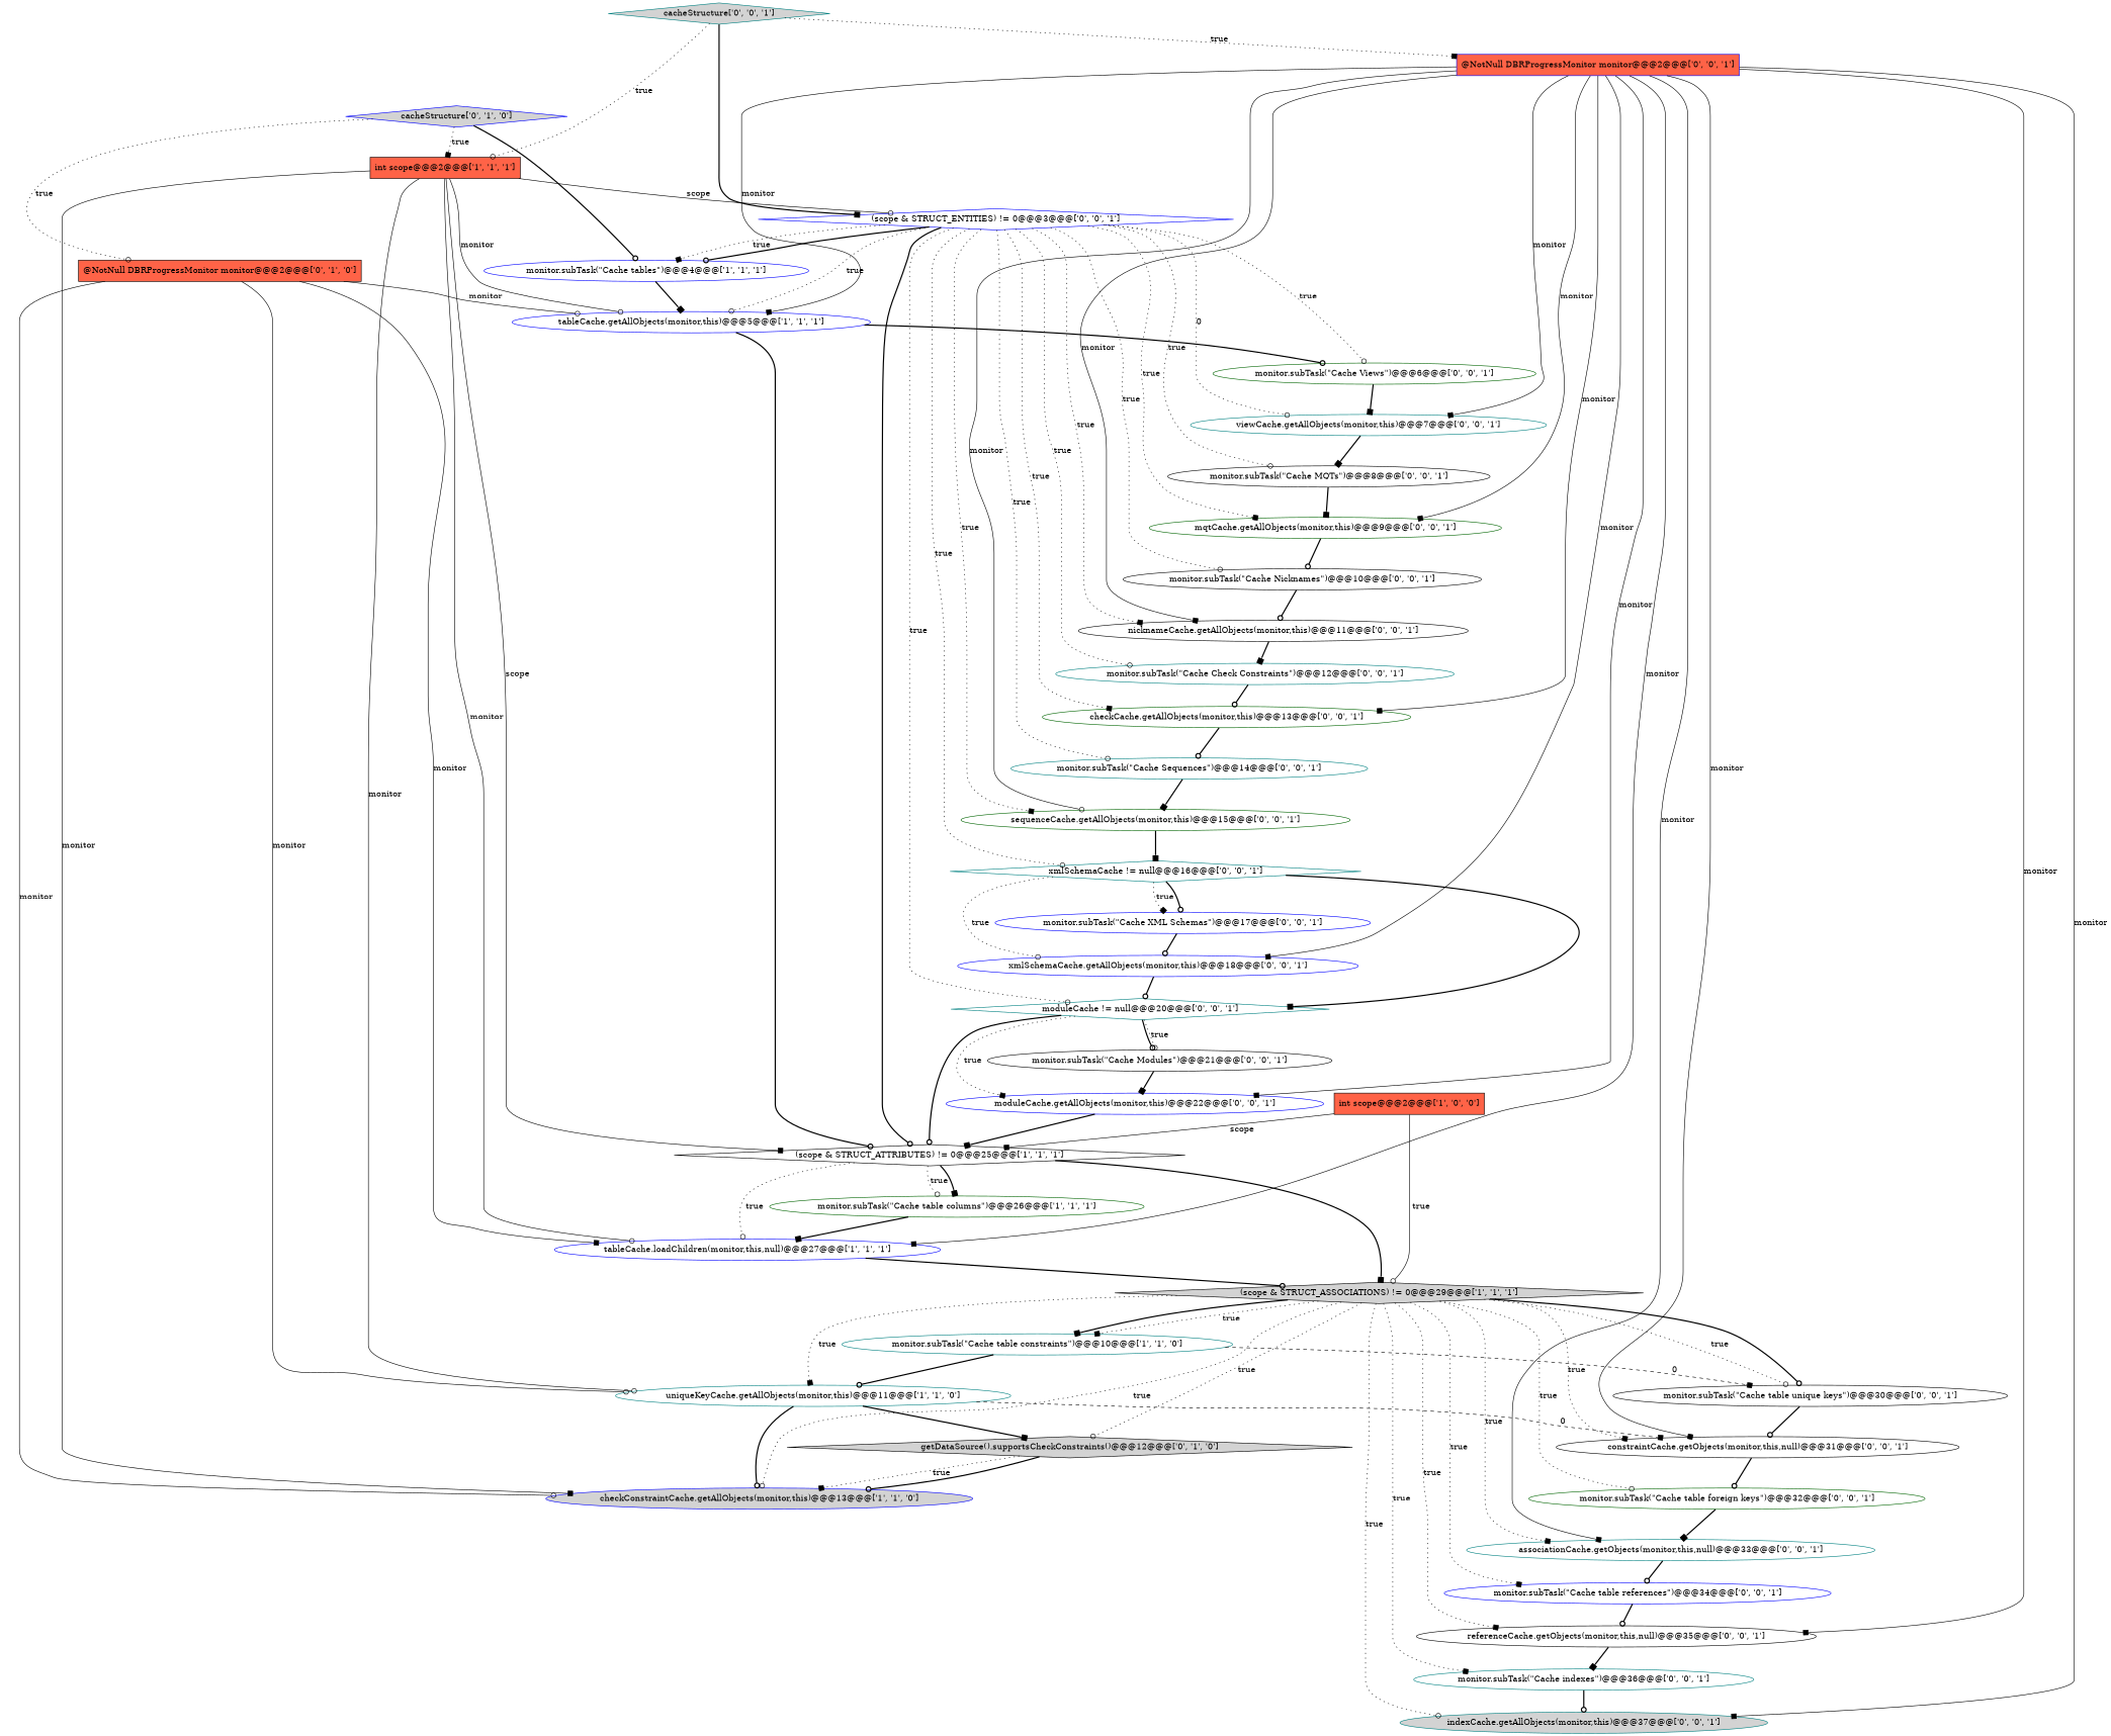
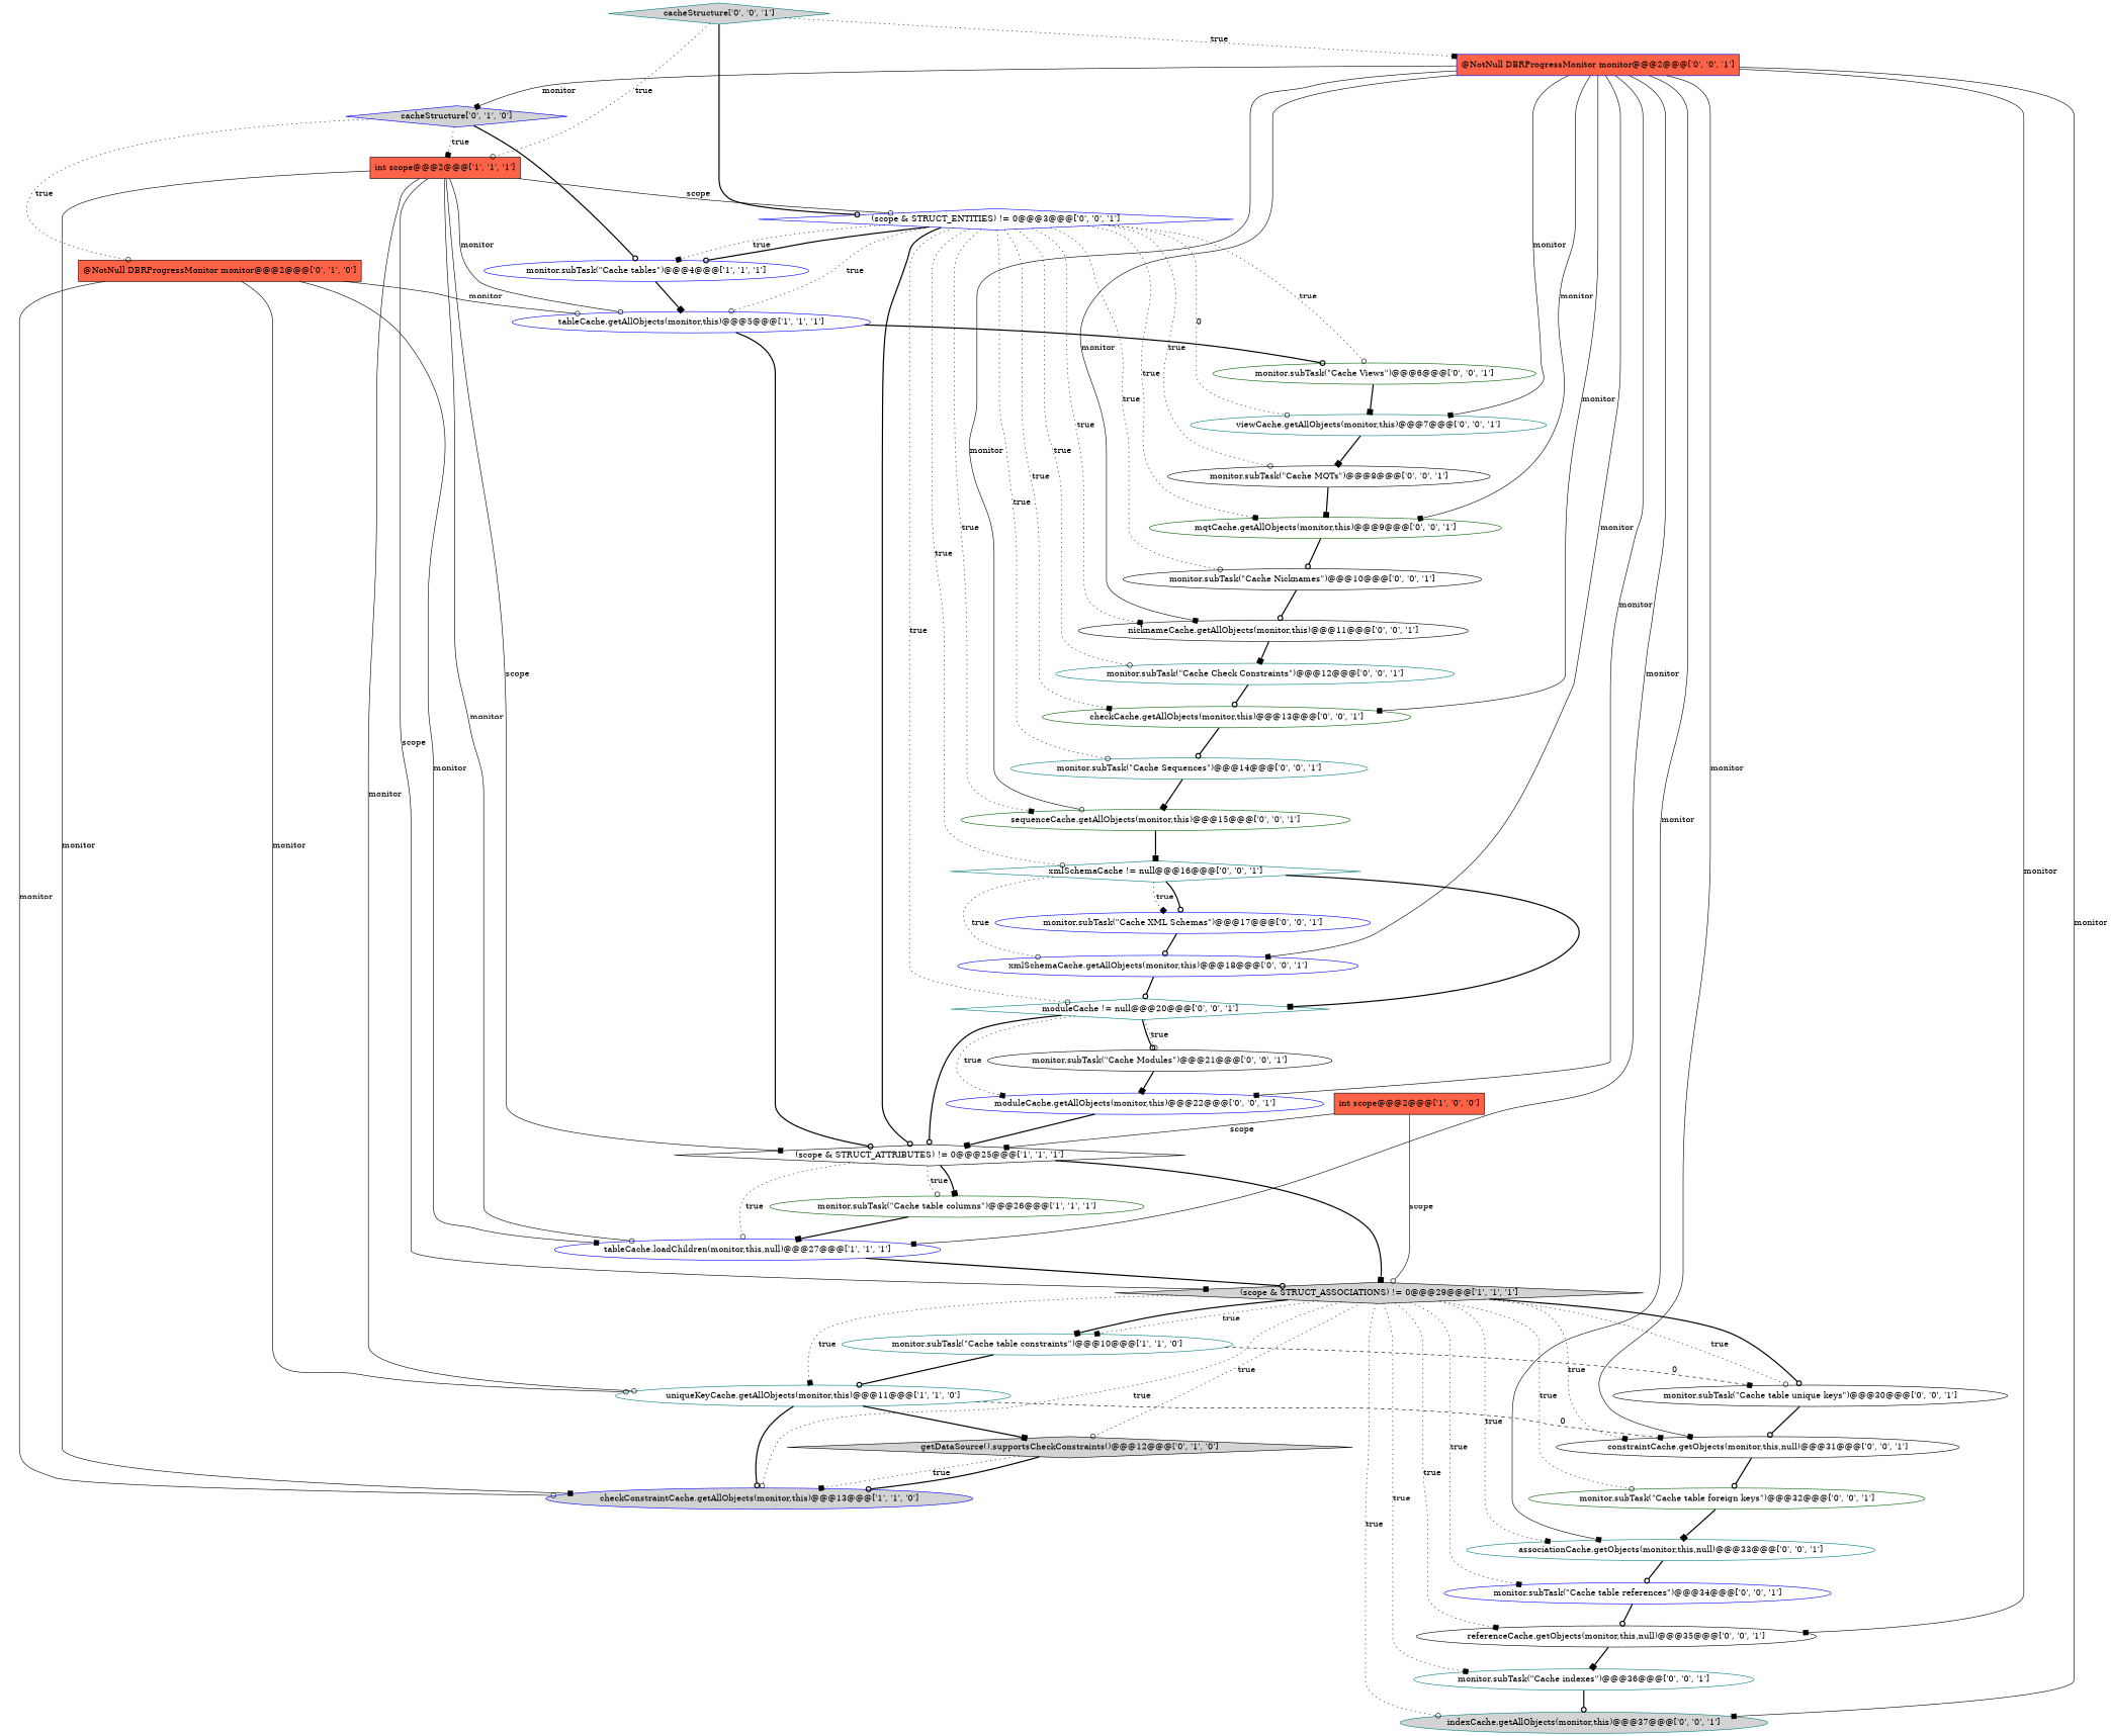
  digraph {
    node [color=black fillcolor=white shape=ellipse style=filled]
    edge [arrowhead=odot style=bold]
    n1 [color=blue fillcolor=lightgray label="cacheStructure['0', '1', '0']" shape=diamond]
    n2 [fillcolor=tomato label="@NotNull DBRProgressMonitor monitor@@@2@@@['0', '1', '0']" shape=box]
    n3 [fillcolor=tomato label="int scope@@@2@@@['1', '1', '1']" shape=box]
    n4 [color=blue label="monitor.subTask(\"Cache tables\")@@@4@@@['1', '1', '1']"]
    n5 [color=blue label="tableCache.getAllObjects(monitor,this)@@@5@@@['1', '1', '1']"]
    n6 [color=blue fillcolor=lightgray label="checkConstraintCache.getAllObjects(monitor,this)@@@13@@@['1', '1', '0']"]
    n7 [color=blue label="tableCache.loadChildren(monitor,this,null)@@@27@@@['1', '1', '1']"]
    n8 [color=teal label="uniqueKeyCache.getAllObjects(monitor,this)@@@11@@@['1', '1', '0']"]
    n9 [label="(scope & STRUCT_ATTRIBUTES) != 0@@@25@@@['1', '1', '1']" shape=diamond]
    n10 [fillcolor=lightgray label="(scope & STRUCT_ASSOCIATIONS) != 0@@@29@@@['1', '1', '1']" shape=diamond]
    n11 [color=blue label="(scope & STRUCT_ENTITIES) != 0@@@3@@@['0', '0', '1']" shape=diamond]
    n12 [label="nicknameCache.getAllObjects(monitor,this)@@@11@@@['0', '0', '1']"]
    n13 [color=teal label="monitor.subTask(\"Cache Check Constraints\")@@@12@@@['0', '0', '1']"]
    n14 [color=darkgreen label="checkCache.getAllObjects(monitor,this)@@@13@@@['0', '0', '1']"]
    n15 [color=blue label="xmlSchemaCache.getAllObjects(monitor,this)@@@18@@@['0', '0', '1']"]
    n16 [color=teal label="moduleCache != null@@@20@@@['0', '0', '1']" shape=diamond]
    n17 [color=blue label="moduleCache.getAllObjects(monitor,this)@@@22@@@['0', '0', '1']"]
    n18 [label="monitor.subTask(\"Cache Modules\")@@@21@@@['0', '0', '1']"]
    n19 [color=darkgreen label="monitor.subTask(\"Cache Views\")@@@6@@@['0', '0', '1']"]
    n20 [color=darkgreen label="monitor.subTask(\"Cache table columns\")@@@26@@@['1', '1', '1']"]
    n21 [color=teal label="viewCache.getAllObjects(monitor,this)@@@7@@@['0', '0', '1']"]
    n22 [label="monitor.subTask(\"Cache MQTs\")@@@8@@@['0', '0', '1']"]
    n23 [color=darkgreen label="mqtCache.getAllObjects(monitor,this)@@@9@@@['0', '0', '1']"]
    n24 [color=darkgreen label="sequenceCache.getAllObjects(monitor,this)@@@15@@@['0', '0', '1']"]
    n25 [color=teal label="xmlSchemaCache != null@@@16@@@['0', '0', '1']" shape=diamond]
    n26 [color=blue label="monitor.subTask(\"Cache XML Schemas\")@@@17@@@['0', '0', '1']"]
    n27 [label="referenceCache.getObjects(monitor,this,null)@@@35@@@['0', '0', '1']"]
    n28 [color=teal label="monitor.subTask(\"Cache indexes\")@@@36@@@['0', '0', '1']"]
    n29 [color=teal fillcolor=lightgray label="indexCache.getAllObjects(monitor,this)@@@37@@@['0', '0', '1']"]
    n30 [color=teal label="associationCache.getObjects(monitor,this,null)@@@33@@@['0', '0', '1']"]
    n31 [color=blue label="monitor.subTask(\"Cache table references\")@@@34@@@['0', '0', '1']"]
    n32 [color=blue fillcolor=tomato label="@NotNull DBRProgressMonitor monitor@@@2@@@['0', '0', '1']" shape=box]
    n33 [label="constraintCache.getObjects(monitor,this,null)@@@31@@@['0', '0', '1']"]
    n34 [color=teal label="monitor.subTask(\"Cache Sequences\")@@@14@@@['0', '0', '1']"]
    n35 [color=darkgreen label="monitor.subTask(\"Cache table foreign keys\")@@@32@@@['0', '0', '1']"]
    n36 [label="monitor.subTask(\"Cache Nicknames\")@@@10@@@['0', '0', '1']"]
    n37 [color=teal label="monitor.subTask(\"Cache table constraints\")@@@10@@@['1', '1', '0']"]
    n38 [label="monitor.subTask(\"Cache table unique keys\")@@@30@@@['0', '0', '1']"]
    n39 [fillcolor=lightgray label="getDataSource().supportsCheckConstraints()@@@12@@@['0', '1', '0']" shape=diamond]
    n40 [fillcolor=tomato label="int scope@@@2@@@['1', '0', '0']" shape=box]
    n41 [color=teal fillcolor=lightgray label="cacheStructure['0', '0', '1']" shape=diamond]
    n1 -> n2 [label=true style=dotted]
    n1 -> n3 [arrowhead=box label=true style=dotted]
    n1 -> n4
    n2 -> n5 [label=monitor style=solid]
    n2 -> n6 [label=monitor style=solid]
    n2 -> n7 [arrowhead=box label=monitor style=solid]
    n2 -> n8 [label=monitor style=solid]
    n3 -> n5 [label=monitor style=solid]
    n3 -> n6 [arrowhead=box label=monitor style=solid]
    n3 -> n7 [label=monitor style=solid]
    n3 -> n8 [label=monitor style=solid]
    n3 -> n9 [arrowhead=box label=scope style=solid]
+   n3 -> n10 [arrowhead=box label=scope style=solid]
    n3 -> n11 [label=scope style=solid]
    n4 -> n5 [arrowhead=box]
    n5 -> n9
    n5 -> n19
    n7 -> n10
    n8 -> n6
    n8 -> n33 [arrowhead=box label=0 style=dashed]
    n8 -> n39 [arrowhead=box]
    n9 -> n7 [label=true style=dotted]
    n9 -> n10 [arrowhead=box]
    n9 -> n20 [label=true style=dotted]
    n9 -> n20 [arrowhead=box]
    n10 -> n6 [label=true style=dotted]
    n10 -> n8 [arrowhead=box label=true style=dotted]
    n10 -> n27 [arrowhead=box label=true style=dotted]
    n10 -> n28 [arrowhead=box label=true style=dotted]
    n10 -> n29 [label=true style=dotted]
    n10 -> n30 [arrowhead=box label=true style=dotted]
    n10 -> n31 [arrowhead=box label=true style=dotted]
    n10 -> n33 [arrowhead=box label=true style=dotted]
    n10 -> n35 [label=true style=dotted]
    n10 -> n37 [arrowhead=box]
    n10 -> n37 [arrowhead=box label=true style=dotted]
    n10 -> n38 [label=true style=dotted]
    n10 -> n38
    n10 -> n39 [label=true style=dotted]
    n11 -> n4 [arrowhead=box label=true style=dotted]
    n11 -> n4
    n11 -> n5 [label=true style=dotted]
    n11 -> n9
    n11 -> n12 [arrowhead=box label=true style=dotted]
    n11 -> n13 [label=true style=dotted]
    n11 -> n14 [arrowhead=box label=true style=dotted]
    n11 -> n16 [label=true style=dotted]
    n11 -> n19 [label=true style=dotted]
    n11 -> n21 [label=0 style=dotted]
    n11 -> n22 [label=true style=dotted]
    n11 -> n23 [arrowhead=box label=true style=dotted]
    n11 -> n24 [arrowhead=box label=true style=dotted]
    n11 -> n25 [label=true style=dotted]
    n11 -> n34 [label=true style=dotted]
    n11 -> n36 [label=true style=dotted]
    n12 -> n13 [arrowhead=box]
    n13 -> n14
    n14 -> n34
    n15 -> n16
    n16 -> n9
    n16 -> n17 [arrowhead=box label=true style=dotted]
    n16 -> n18
    n16 -> n18 [label=true style=dotted]
    n17 -> n9 [arrowhead=box]
    n18 -> n17 [arrowhead=box]
    n19 -> n21 [arrowhead=box]
    n20 -> n7 [arrowhead=box]
    n21 -> n22 [arrowhead=box]
    n22 -> n23 [arrowhead=box]
    n23 -> n36
    n24 -> n25 [arrowhead=box]
    n25 -> n15 [label=true style=dotted]
    n25 -> n16 [arrowhead=box]
    n25 -> n26 [arrowhead=box label=true style=dotted]
    n25 -> n26
    n26 -> n15
    n27 -> n28 [arrowhead=box]
    n28 -> n29
    n30 -> n31
    n31 -> n27
-   n32 -> n5 [arrowhead=box label=monitor style=solid]
+   n32 -> n1 [arrowhead=box label=monitor style=solid]
    n32 -> n7 [arrowhead=box label=monitor style=solid]
    n32 -> n12 [arrowhead=box label=monitor style=solid]
    n32 -> n14 [arrowhead=box label=monitor style=solid]
    n32 -> n15 [arrowhead=box label=monitor style=solid]
    n32 -> n17 [arrowhead=box label=monitor style=solid]
    n32 -> n21 [arrowhead=box label=monitor style=solid]
    n32 -> n23 [arrowhead=box label=monitor style=solid]
    n32 -> n24 [label=monitor style=solid]
    n32 -> n27 [arrowhead=box label=monitor style=solid]
    n32 -> n29 [arrowhead=box label=monitor style=solid]
    n32 -> n30 [arrowhead=box label=monitor style=solid]
    n32 -> n33 [arrowhead=box label=monitor style=solid]
    n33 -> n35
    n34 -> n24 [arrowhead=box]
    n35 -> n30 [arrowhead=box]
    n36 -> n12
    n37 -> n8
    n37 -> n38 [arrowhead=box label=0 style=dashed]
    n38 -> n33
    n39 -> n6 [arrowhead=box label=true style=dotted]
    n39 -> n6
    n40 -> n9 [arrowhead=box label=scope style=solid]
-   n40 -> n10 [label=true style=solid]
+   n40 -> n10 [label=scope style=solid]
    n41 -> n3 [label=true style=dotted]
-   n41 -> n11 [arrowhead=box]
+   n41 -> n11
    n41 -> n32 [arrowhead=box label=true style=dotted]
  }
